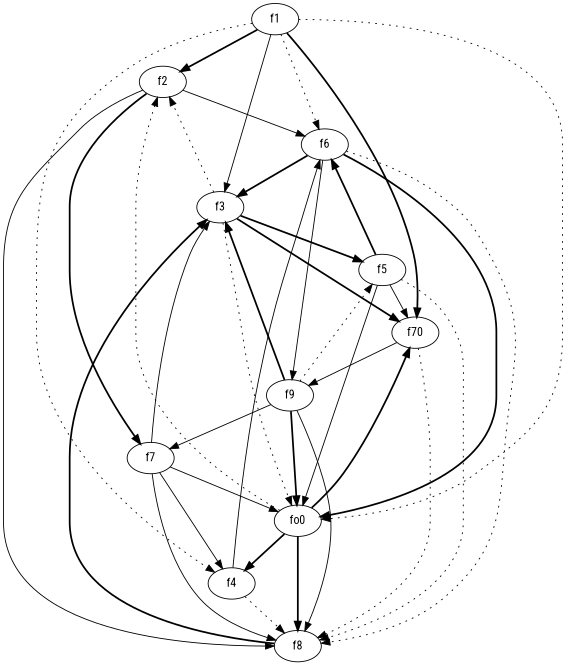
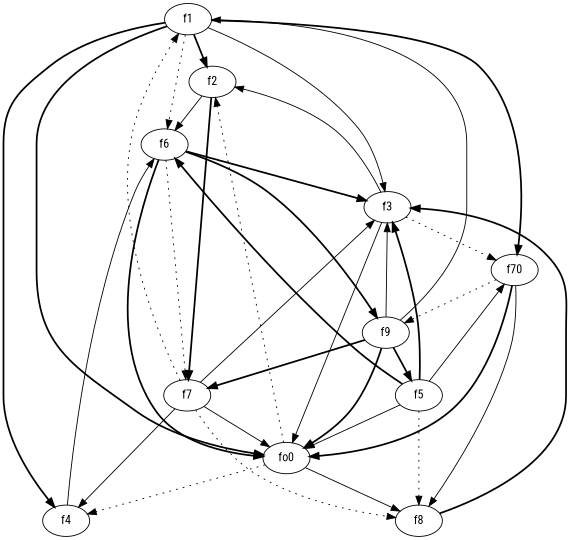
  strict digraph {
    fontname="Roboto Condensed"
    node [fontname="Roboto Condensed"]
    edge [fontname="Roboto Condensed" style=bold weight=2]
    f1
    f2
    f3
    f4
    f6
    n6 [label=f70]
    n7 [label=fo0]
    f7
    f8
    f5
    f9
    f1 -> f2
    f1 -> f3 [style=solid]
-   f1 -> f4 [style=dotted]
+   f1 -> f4
    f1 -> f6 [style=dotted]
    f1 -> n6
-   f1 -> n7 [style=dotted]
+   f1 -> n7
    f2 -> f6 [style=solid]
    f2 -> f7
-   f2 -> f8 [style=solid]
-   f3 -> f2 [style=dotted]
-   f3 -> n6
-   f3 -> n7 [style=dotted]
-   f3 -> f5
+   f3 -> f2 [style=solid]
+   f3 -> n6 [style=dotted]
+   f3 -> n7 [style=solid]
+   f5 -> f3
    f4 -> f6 [style=solid]
-   f4 -> f8 [style=dotted]
    f6 -> f3
    f6 -> n7
-   f6 -> f8 [style=dotted]
-   f6 -> f9 [style=solid]
-   n6 -> f8 [style=dotted]
-   n6 -> f9 [style=solid]
+   f6 -> f7 [style=dotted]
+   f6 -> f9
+   n6 -> f8 [style=solid]
+   n6 -> f9 [style=dotted]
    n7 -> f2 [style=dotted]
-   n7 -> f4
-   n7 -> n6
-   n7 -> f8
+   n7 -> f4 [style=dotted]
+   n6 -> n7
+   n7 -> f8 [style=solid]
+   f7 -> f1 [style=dotted]
    f7 -> f3 [style=solid]
    f7 -> f4 [style=solid]
    f7 -> n7 [style=solid]
-   f7 -> f8 [style=solid]
+   f7 -> f8 [style=dotted]
    f8 -> f3
    f5 -> f6
    f5 -> n6 [style=solid]
    f5 -> n7 [style=solid]
    f5 -> f8 [style=dotted]
-   f9 -> f3
+   f9 -> f3 [style=solid]
    f9 -> n7
-   f9 -> f7 [style=solid]
-   f9 -> f8 [style=solid]
-   f9 -> f5 [style=dotted]
+   f9 -> f7
+   f9 -> f1 [style=solid]
+   f9 -> f5
  }
